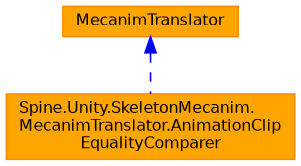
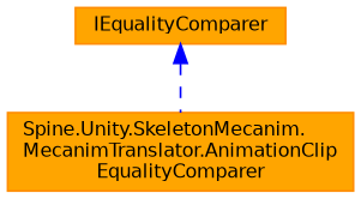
  digraph {
    node [color=darkorange fillcolor=orange fontname=Helvetica fontsize=10 shape=box style=filled]
    n1 [fontcolor=black height=0.2 label="Spine.Unity.SkeletonMecanim.\lMecanimTranslator.AnimationClip\lEqualityComparer" width=0.4]
-   n2 [height=0.2 label=MecanimTranslator width=0.4]
+   n2 [height=0.2 label=IEqualityComparer width=0.4]
    n2 -> n1 [color=blue dir=back fontname=Helvetica fontsize=10 labelfontname=Helvetica labelfontsize=10 style=dashed]
  }
